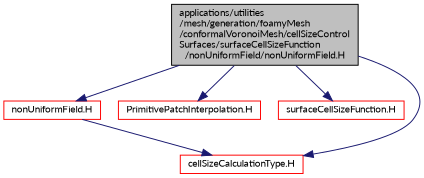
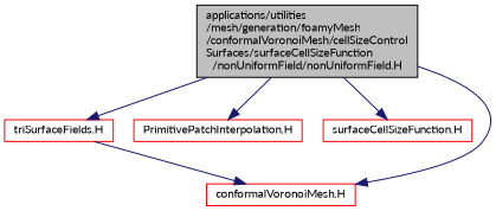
  digraph {
    fontname=Lato
    node [color=red fontname=Lato fontsize=10 shape=record]
    edge [color=midnightblue fontname=Lato fontsize=10 labelfontname=FreeSans labelfontsize=10 style=solid]
    n1 [color=black fillcolor=grey75 fontcolor=black height=0.2 label="applications/utilities\l/mesh/generation/foamyMesh\l/conformalVoronoiMesh/cellSizeControl\lSurfaces/surfaceCellSizeFunction\l/nonUniformField/nonUniformField.H" style=filled width=0.4]
-   n2 [height=0.2 label="nonUniformField.H" width=0.4]
+   n2 [height=0.2 label="triSurfaceFields.H" width=0.4]
    n3 [height=0.2 label="PrimitivePatchInterpolation.H" width=0.4]
    n4 [height=0.2 label="surfaceCellSizeFunction.H" width=0.4]
-   n5 [height=0.2 label="cellSizeCalculationType.H" width=0.4]
+   n5 [height=0.2 label="conformalVoronoiMesh.H" width=0.4]
    n1 -> n2
    n1 -> n3
    n1 -> n4
    n1 -> n5
    n2 -> n5
  }
